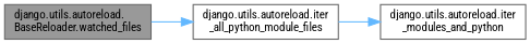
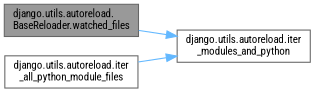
  digraph {
    fontname="Roboto Condensed"
    rankdir=LR
    node [color=grey40 fillcolor=white fontname="Roboto Condensed" fontsize=10 shape=box style=filled]
    edge [color=steelblue1 fontname="Roboto Condensed" fontsize=10 labelfontname=Helvetica labelfontsize=10 style=solid]
    n1 [color=gray40 fillcolor=grey60 fontcolor=black height=0.2 label="django.utils.autoreload.\lBaseReloader.watched_files" width=0.4]
    n2 [height=0.2 label="django.utils.autoreload.iter\l_all_python_module_files" width=0.4]
    n3 [height=0.2 label="django.utils.autoreload.iter\l_modules_and_python" width=0.4]
-   n1 -> n2
+   n1 -> n3
    n2 -> n3
  }
